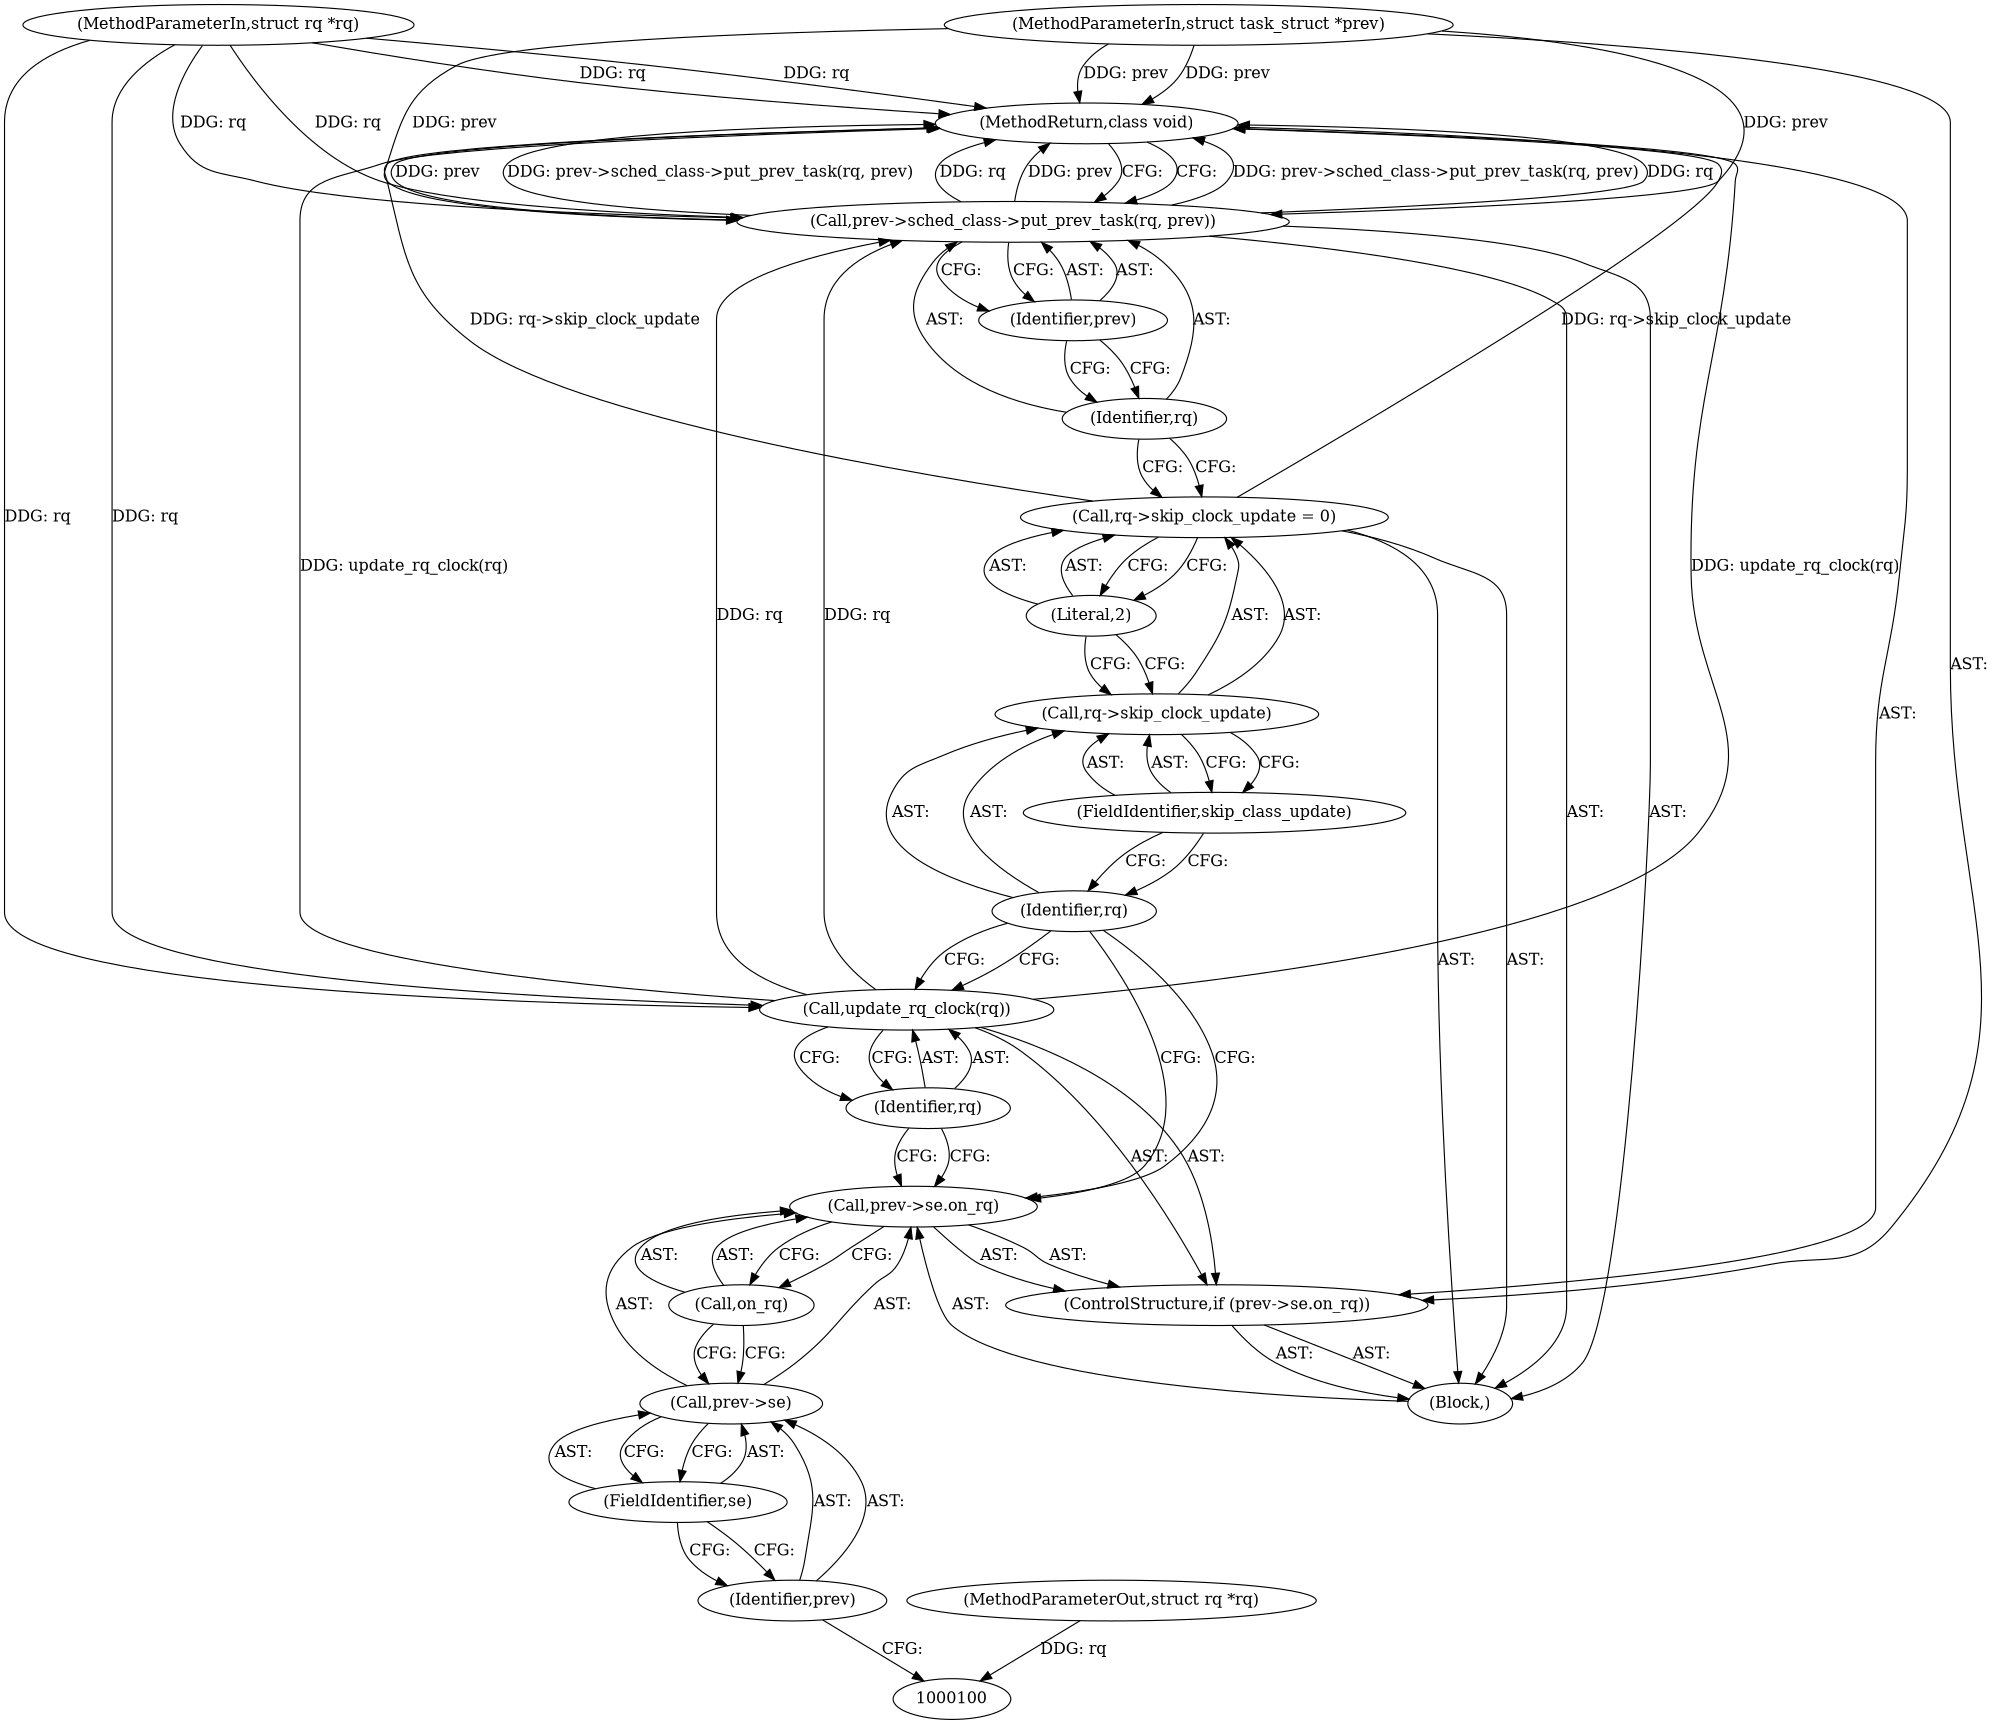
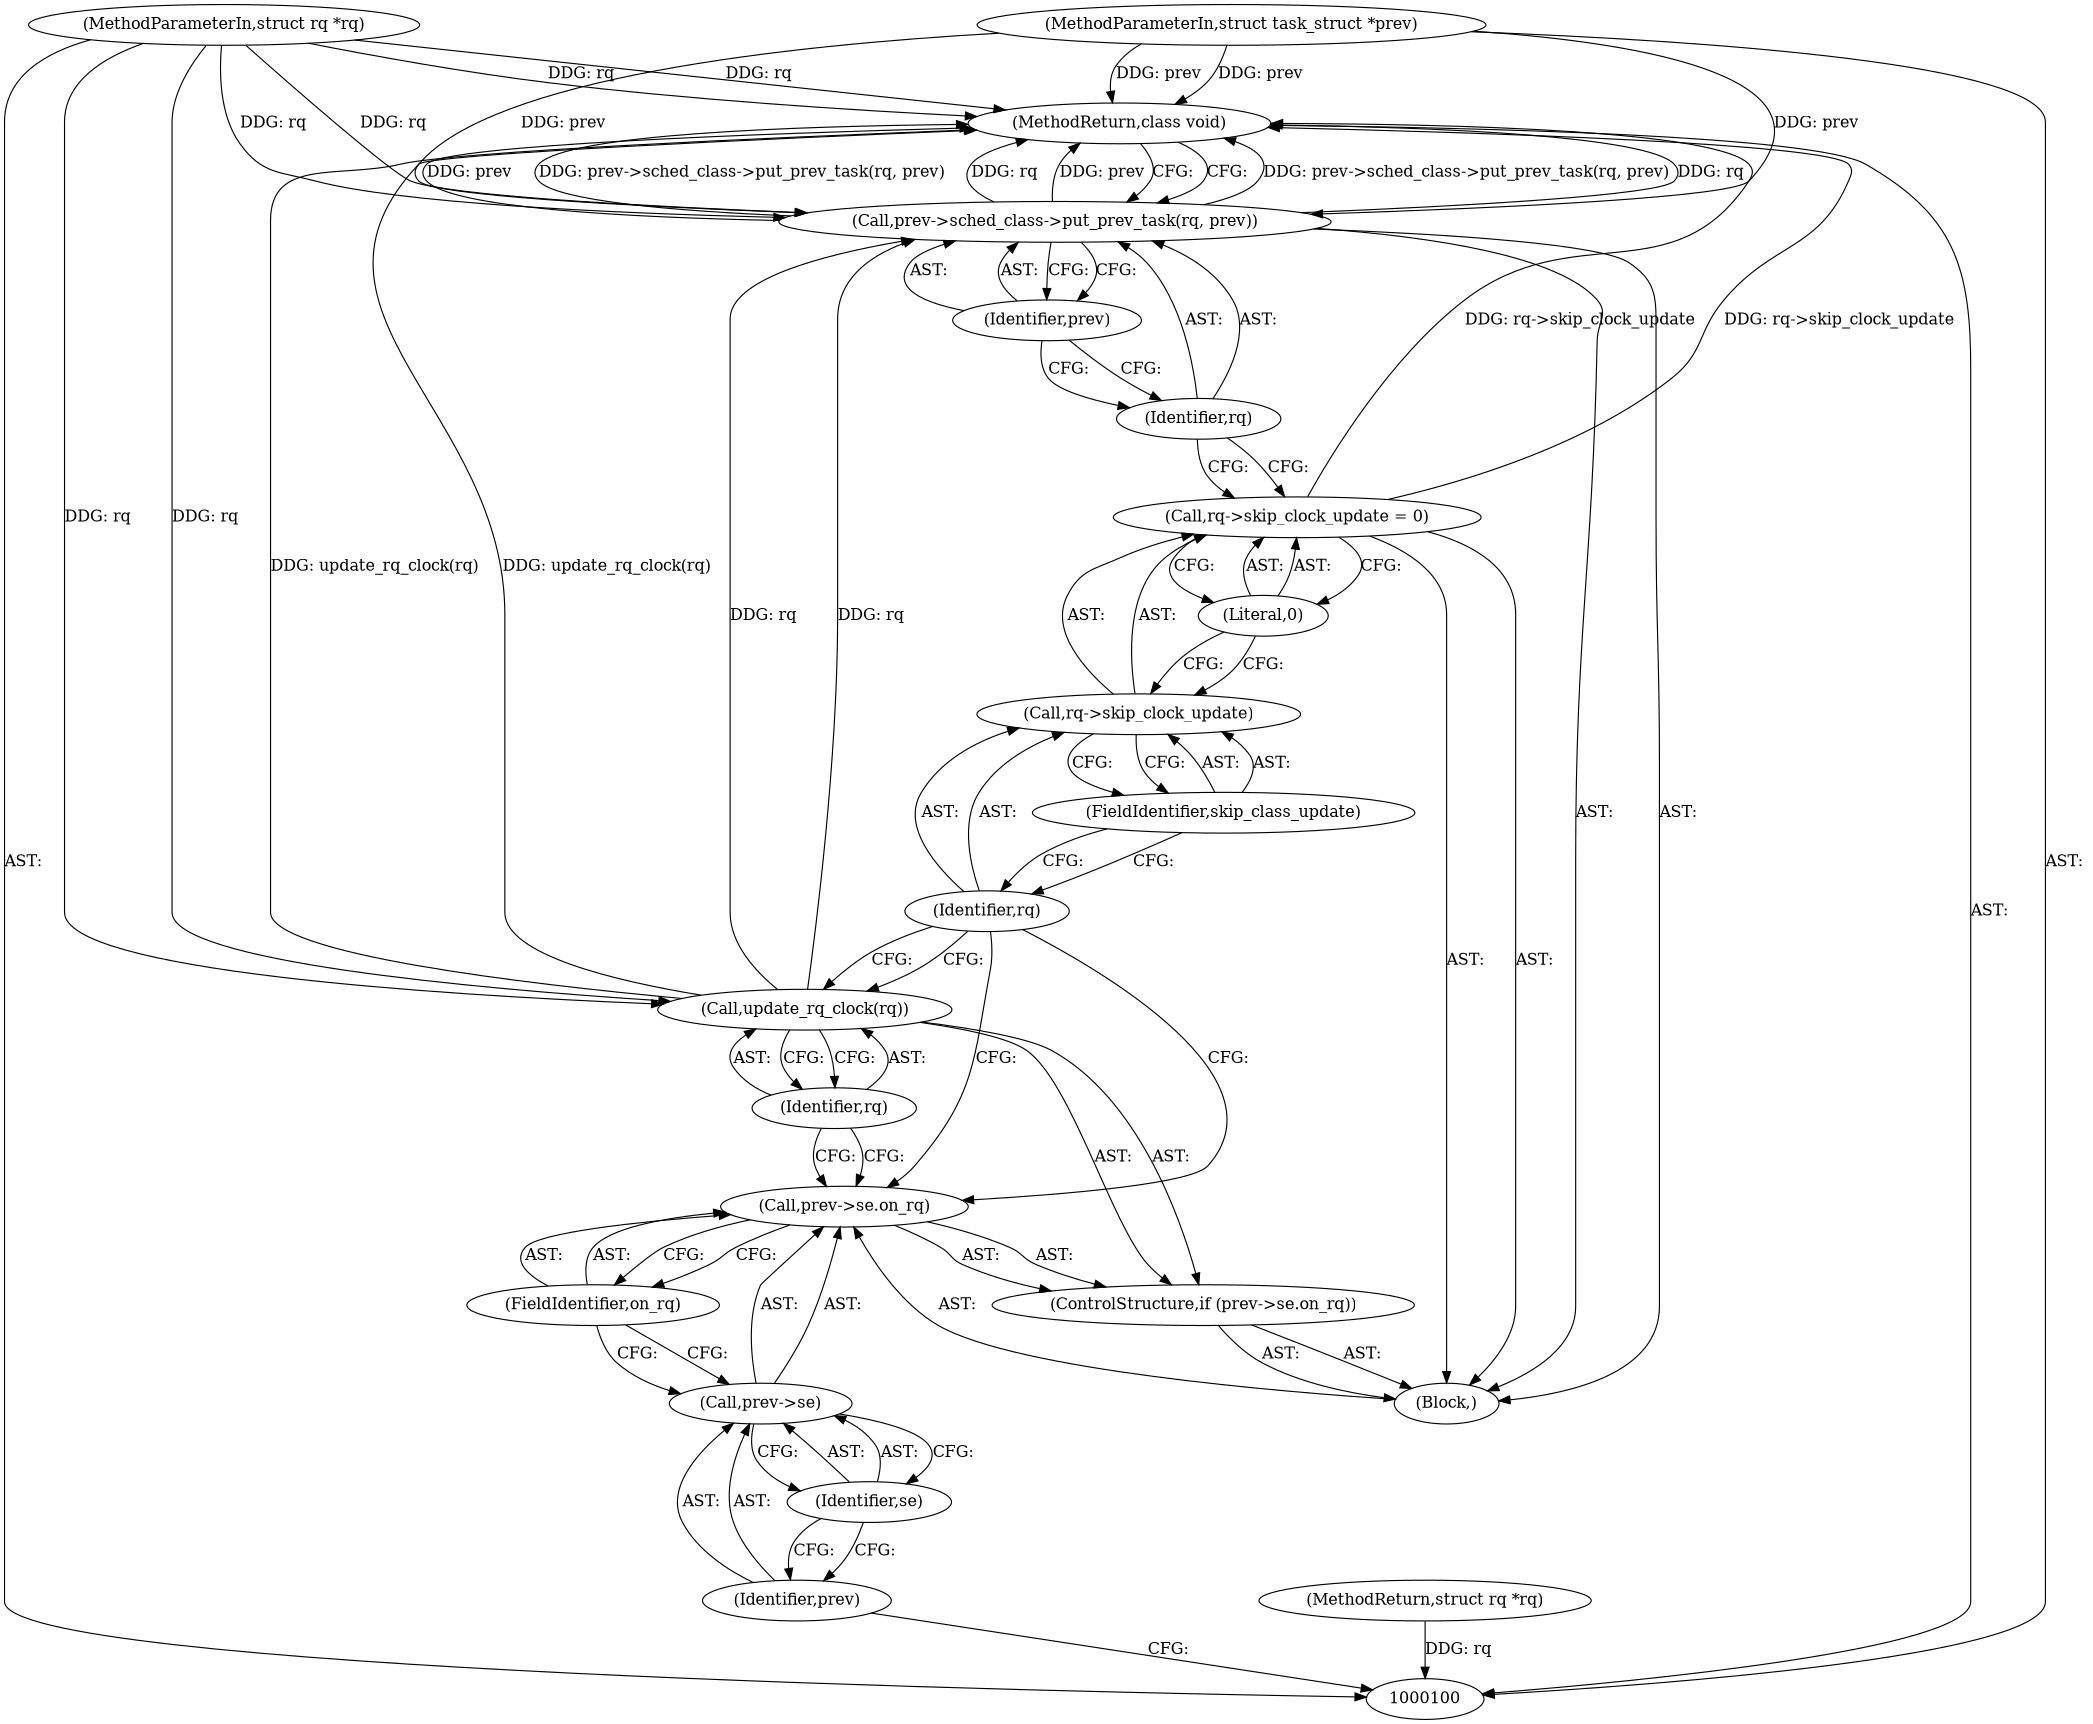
  digraph {
    n1 [label="(MethodReturn,class void)"]
    n2 [label="(Call,prev->sched_class->put_prev_task(rq, prev))"]
    1000100
    n4 [label="(Block,)"]
    n5 [label="(Identifier,prev)"]
    n6 [label="(MethodParameterIn,struct rq *rq)"]
    n7 [label="(Call,update_rq_clock(rq))"]
    n8 [label="(ControlStructure,if (prev->se.on_rq))"]
    n9 [label="(Identifier,rq)"]
-   n10 [label="(MethodParameterOut,struct rq *rq)"]
+   n10 [label="(MethodReturn,struct rq *rq)"]
    n11 [label="(MethodParameterIn,struct task_struct *prev)"]
    n12 [label="(Call,prev->se.on_rq)"]
-   n13 [label="(FieldIdentifier,se)"]
+   n13 [label="(Identifier,se)"]
    n14 [label="(Call,prev->se)"]
    n15 [label="(Identifier,prev)"]
-   n16 [label="(Call,on_rq)"]
+   n16 [label="(FieldIdentifier,on_rq)"]
    n17 [label="(Call,rq->skip_clock_update = 0)"]
-   n18 [label="(Literal,2)"]
+   n18 [label="(Literal,0)"]
    n19 [label="(Call,rq->skip_clock_update)"]
    n20 [label="(FieldIdentifier,skip_class_update)"]
    n21 [label="(Identifier,rq)"]
    n22 [label="(Identifier,rq)"]
    n1 -> n2 [label="CFG: "]
    n1 -> n2 [label="CFG: "]
-   n1 -> n8 [label="AST: "]
+   n1 -> 1000100 [label="AST: "]
    n2 -> n1 [label="DDG: prev->sched_class->put_prev_task(rq, prev)"]
    n2 -> n1 [label="DDG: rq"]
    n2 -> n1 [label="DDG: prev"]
    n2 -> n1 [label="DDG: prev->sched_class->put_prev_task(rq, prev)"]
    n2 -> n1 [label="DDG: rq"]
    n2 -> n1 [label="DDG: prev"]
    n2 -> n4 [label="AST: "]
    n2 -> n4 [label="AST: "]
    n2 -> n5 [label="CFG: "]
    n2 -> n5 [label="CFG: "]
    n4 -> n12 [label="AST: "]
    n5 -> n2 [label="AST: "]
    n5 -> n2 [label="AST: "]
    n5 -> n22 [label="CFG: "]
    n5 -> n22 [label="CFG: "]
    n6 -> n1 [label="DDG: rq"]
    n6 -> n1 [label="DDG: rq"]
    n6 -> n2 [label="DDG: rq"]
    n6 -> n2 [label="DDG: rq"]
+   n6 -> 1000100 [label="AST: "]
    n6 -> n7 [label="DDG: rq"]
    n6 -> n7 [label="DDG: rq"]
    n7 -> n1 [label="DDG: update_rq_clock(rq)"]
    n7 -> n1 [label="DDG: update_rq_clock(rq)"]
    n7 -> n2 [label="DDG: rq"]
    n7 -> n2 [label="DDG: rq"]
    n7 -> n8 [label="AST: "]
    n7 -> n8 [label="AST: "]
    n7 -> n9 [label="CFG: "]
    n7 -> n9 [label="CFG: "]
    n8 -> n4 [label="AST: "]
    n8 -> n4 [label="AST: "]
    n9 -> n7 [label="AST: "]
    n9 -> n7 [label="AST: "]
    n9 -> n12 [label="CFG: "]
    n9 -> n12 [label="CFG: "]
    n10 -> 1000100 [label="DDG: rq"]
    n11 -> n1 [label="DDG: prev"]
    n11 -> n1 [label="DDG: prev"]
    n11 -> n2 [label="DDG: prev"]
    n11 -> n2 [label="DDG: prev"]
-   n11 -> n8 [label="AST: "]
+   n11 -> 1000100 [label="AST: "]
    n12 -> n8 [label="AST: "]
    n12 -> n8 [label="AST: "]
    n12 -> n16 [label="CFG: "]
    n12 -> n16 [label="CFG: "]
    n13 -> n14 [label="AST: "]
    n13 -> n14 [label="AST: "]
    n13 -> n15 [label="CFG: "]
    n13 -> n15 [label="CFG: "]
    n14 -> n12 [label="AST: "]
    n14 -> n12 [label="AST: "]
    n14 -> n13 [label="CFG: "]
    n14 -> n13 [label="CFG: "]
    n15 -> 1000100 [label="CFG: "]
    n15 -> n14 [label="AST: "]
    n15 -> n14 [label="AST: "]
    n16 -> n12 [label="AST: "]
    n16 -> n12 [label="AST: "]
    n16 -> n14 [label="CFG: "]
    n16 -> n14 [label="CFG: "]
    n17 -> n1 [label="DDG: rq->skip_clock_update"]
    n17 -> n1 [label="DDG: rq->skip_clock_update"]
    n17 -> n4 [label="AST: "]
    n17 -> n4 [label="AST: "]
    n17 -> n18 [label="CFG: "]
    n17 -> n18 [label="CFG: "]
    n18 -> n17 [label="AST: "]
    n18 -> n17 [label="AST: "]
    n18 -> n19 [label="CFG: "]
    n18 -> n19 [label="CFG: "]
    n19 -> n17 [label="AST: "]
    n19 -> n17 [label="AST: "]
    n19 -> n20 [label="CFG: "]
    n19 -> n20 [label="CFG: "]
    n20 -> n19 [label="AST: "]
    n20 -> n19 [label="AST: "]
    n20 -> n21 [label="CFG: "]
    n20 -> n21 [label="CFG: "]
    n21 -> n7 [label="CFG: "]
    n21 -> n7 [label="CFG: "]
    n21 -> n12 [label="CFG: "]
    n21 -> n12 [label="CFG: "]
    n21 -> n19 [label="AST: "]
    n21 -> n19 [label="AST: "]
    n22 -> n2 [label="AST: "]
    n22 -> n2 [label="AST: "]
    n22 -> n17 [label="CFG: "]
    n22 -> n17 [label="CFG: "]
  }
